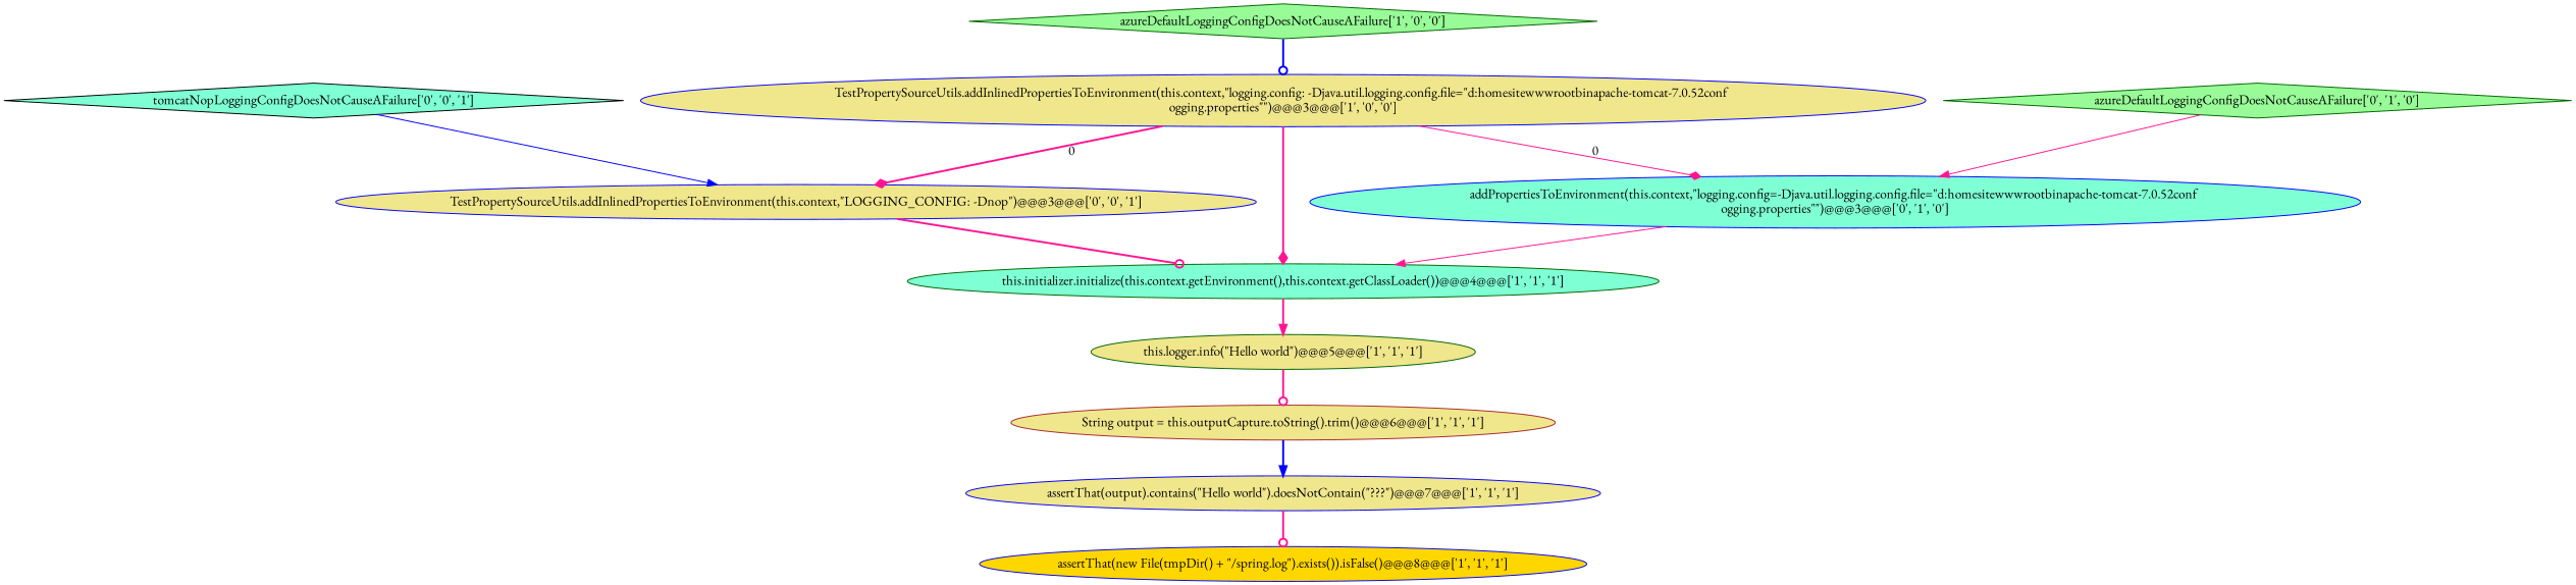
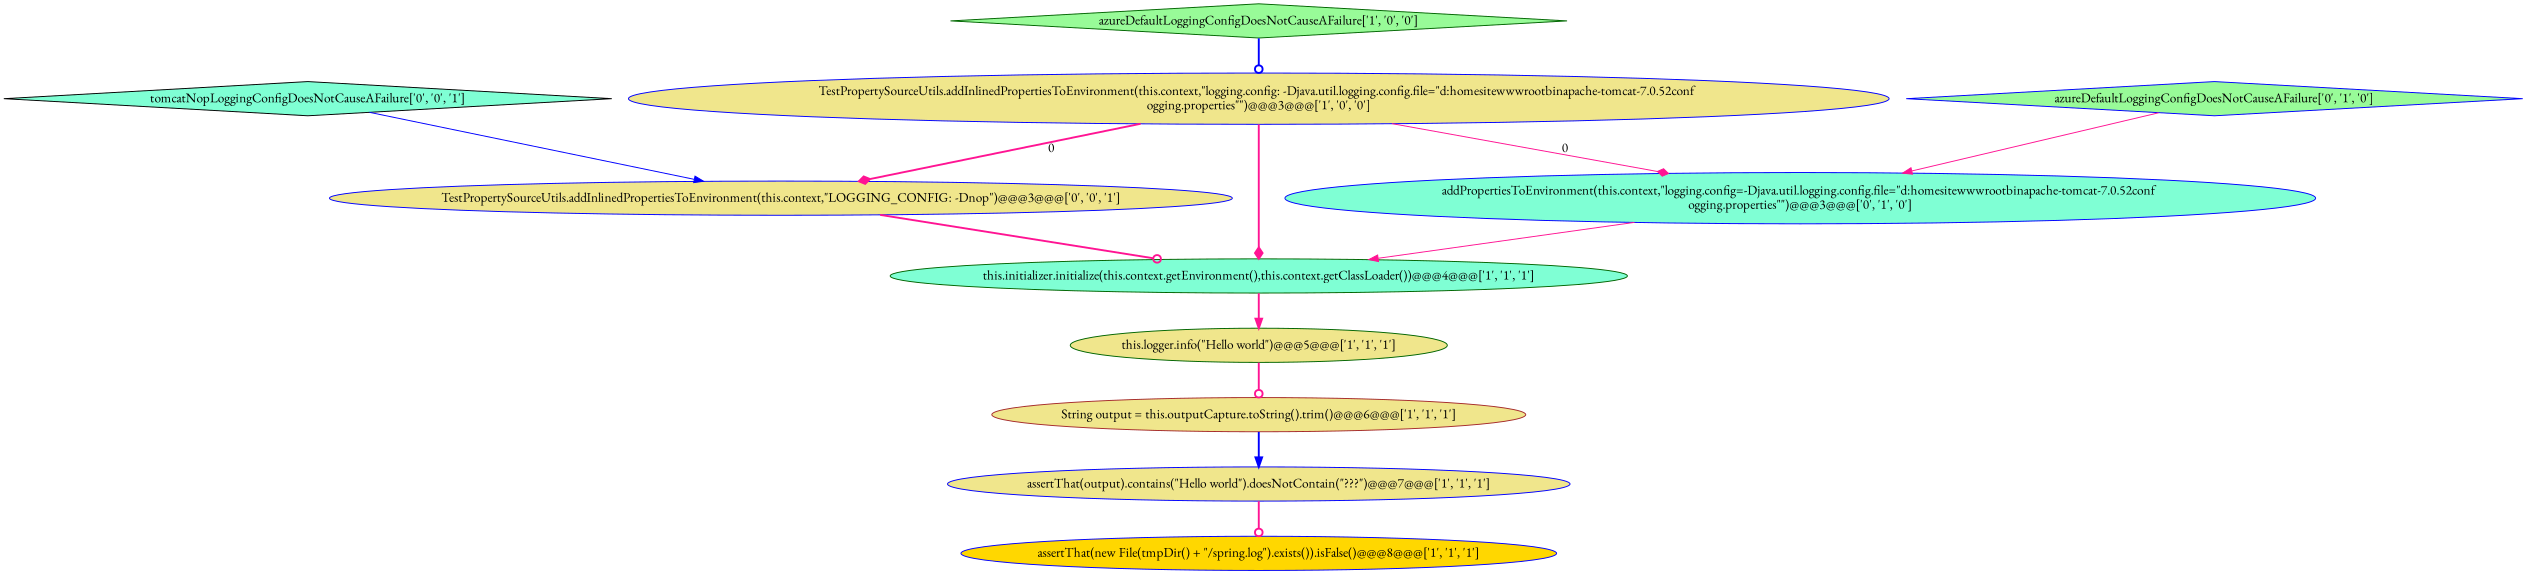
  digraph {
    fontname="EB Garamond"
    node [fillcolor=khaki shape=ellipse style=filled color=blue fontname="EB Garamond"]
    edge [style=bold color=deeppink arrowhead=normal fontname="EB Garamond"]
    n1 [label="assertThat(output).contains(\"Hello world\").doesNotContain(\"???\")@@@7@@@['1', '1', '1']"]
    n2 [fillcolor=gold label="assertThat(new File(tmpDir() + \"/spring.log\").exists()).isFalse()@@@8@@@['1', '1', '1']"]
    n3 [fillcolor=aquamarine label="tomcatNopLoggingConfigDoesNotCauseAFailure['0', '0', '1']" shape=diamond color=black]
    n4 [label="TestPropertySourceUtils.addInlinedPropertiesToEnvironment(this.context,\"LOGGING_CONFIG: -Dnop\")@@@3@@@['0', '0', '1']"]
    n5 [fillcolor=aquamarine label="this.initializer.initialize(this.context.getEnvironment(),this.context.getClassLoader())@@@4@@@['1', '1', '1']" color=darkgreen]
-   n6 [fillcolor=palegreen label="azureDefaultLoggingConfigDoesNotCauseAFailure['0', '1', '0']" shape=diamond color=darkgreen]
+   n6 [fillcolor=palegreen label="azureDefaultLoggingConfigDoesNotCauseAFailure['0', '1', '0']" shape=diamond]
    n7 [fillcolor=aquamarine label="addPropertiesToEnvironment(this.context,\"logging.config=-Djava.util.logging.config.file=\"d:\home\site\wwwroot\bin\apache-tomcat-7.0.52\conf\logging.properties\"\")@@@3@@@['0', '1', '0']"]
    n8 [label="String output = this.outputCapture.toString().trim()@@@6@@@['1', '1', '1']" color=brown]
    n9 [label="this.logger.info(\"Hello world\")@@@5@@@['1', '1', '1']" color=darkgreen]
    n10 [fillcolor=palegreen label="azureDefaultLoggingConfigDoesNotCauseAFailure['1', '0', '0']" shape=diamond color=darkgreen]
    n11 [label="TestPropertySourceUtils.addInlinedPropertiesToEnvironment(this.context,\"logging.config: -Djava.util.logging.config.file=\"d:\home\site\wwwroot\bin\apache-tomcat-7.0.52\conf\logging.properties\"\")@@@3@@@['1', '0', '0']"]
    n1 -> n2 [arrowhead=odot]
    n3 -> n4 [style=solid color=blue]
    n4 -> n5 [arrowhead=odot]
    n5 -> n9
    n6 -> n7 [style=solid]
    n7 -> n5 [style=solid]
    n8 -> n1 [color=blue]
    n9 -> n8 [arrowhead=odot]
    n10 -> n11 [color=blue arrowhead=odot]
    n11 -> n4 [label=0 arrowhead=diamond]
    n11 -> n5 [arrowhead=diamond]
    n11 -> n7 [label=0 style=solid arrowhead=diamond]
  }
